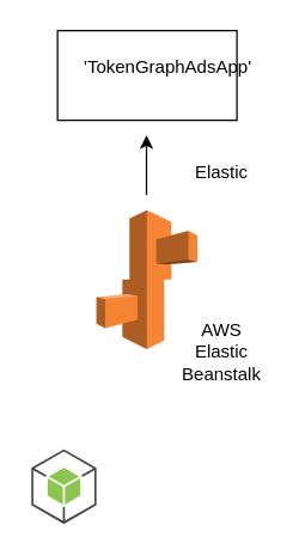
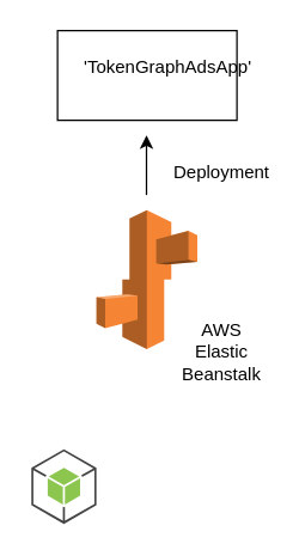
  <mxCell id="0" />
  <mxCell id="1" parent="0" />
  <mxCell id="2" value="" style="outlineConnect=0;dashed=0;verticalLabelPosition=bottom;verticalAlign=top;align=center;html=1;shape=mxgraph.aws3.elastic_beanstalk;fillColor=#F58534;gradientColor=none;" vertex="1" parent="1"><mxGeometry x="64" y="140" width="67.5" height="93" as="geometry" /></mxCell>
  <mxCell id="3" value="" style="outlineConnect=0;dashed=0;verticalLabelPosition=bottom;verticalAlign=top;align=center;html=1;shape=mxgraph.aws3.android;fillColor=#8CC64F;gradientColor=none;" vertex="1" parent="1"><mxGeometry x="20.5" y="300" width="43.5" height="50" as="geometry" /></mxCell>
  <mxCell id="4" value="" style="rounded=0;whiteSpace=wrap;html=1;" vertex="1" parent="1"><mxGeometry x="38" y="20" width="120" height="60" as="geometry" /></mxCell>
- <mxCell id="5" value="Elastic" style="text;html=1;align=center;verticalAlign=middle;whiteSpace=wrap;rounded=0;" vertex="1" parent="1"><mxGeometry x="118" y="100" width="60" height="30" as="geometry" /></mxCell>
+ <mxCell id="5" value="Deployment" style="text;html=1;align=center;verticalAlign=middle;whiteSpace=wrap;rounded=0;" vertex="1" parent="1"><mxGeometry x="118" y="100" width="60" height="30" as="geometry" /></mxCell>
  <mxCell id="6" value="" style="endArrow=classic;html=1;rounded=0;" edge="1" parent="1"><mxGeometry width="50" height="50" relative="1" as="geometry"><mxPoint x="97.5" y="130" as="sourcePoint" /><mxPoint x="97.5" y="90" as="targetPoint" /></mxGeometry></mxCell>
  <mxCell id="7" value="AWS Elastic Beanstalk" style="text;html=1;align=center;verticalAlign=middle;whiteSpace=wrap;rounded=0;" vertex="1" parent="1"><mxGeometry x="118" y="220" width="60" height="30" as="geometry" /></mxCell>
  <mxCell id="8" value="'TokenGraphAdsApp'" style="text;html=1;align=center;verticalAlign=middle;whiteSpace=wrap;rounded=0;" vertex="1" parent="1"><mxGeometry x="81.5" y="30" width="60" height="30" as="geometry" /></mxCell>
